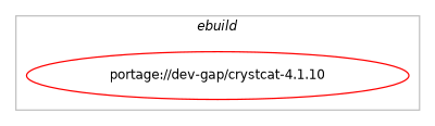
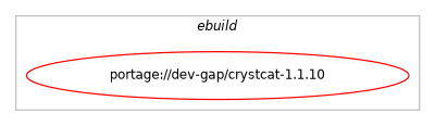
  digraph {
    compound=true
    concentrate=true
    fontname=Helvetica
    fontsize=10
    newrank=true
    rankdir=LR
    ranksep=1.5
-   n1 [color=red fontname=Helvetica fontsize=10 label="portage://dev-gap/crystcat-4.1.10" width=4]
+   n1 [color=red fontname=Helvetica fontsize=10 label="portage://dev-gap/crystcat-1.1.10" width=4]
    subgraph cluster_1 {
      color=gray
      label=<<i>ebuild</i>>
      rank=same
      n1
    }
    subgraph cluster_2 {
      color=gray
      label=<<i>dependencies</i>>
      subgraph cluster_3 {
        color=gray
        fillcolor="#eeeeee"
        label=<<i>compile</i>>
        style=filled
      }
      subgraph cluster_4 {
        color=gray
        fillcolor="#eeeeee"
        label=<<i>compile and run</i>>
        style=filled
      }
      subgraph cluster_5 {
        color=gray
        fillcolor="#eeeeee"
        label=<<i>run</i>>
        style=filled
      }
    }
    subgraph cluster_6 {
      color=gray
      label=<<i>candidates</i>>
      rank=same
    }
  }
